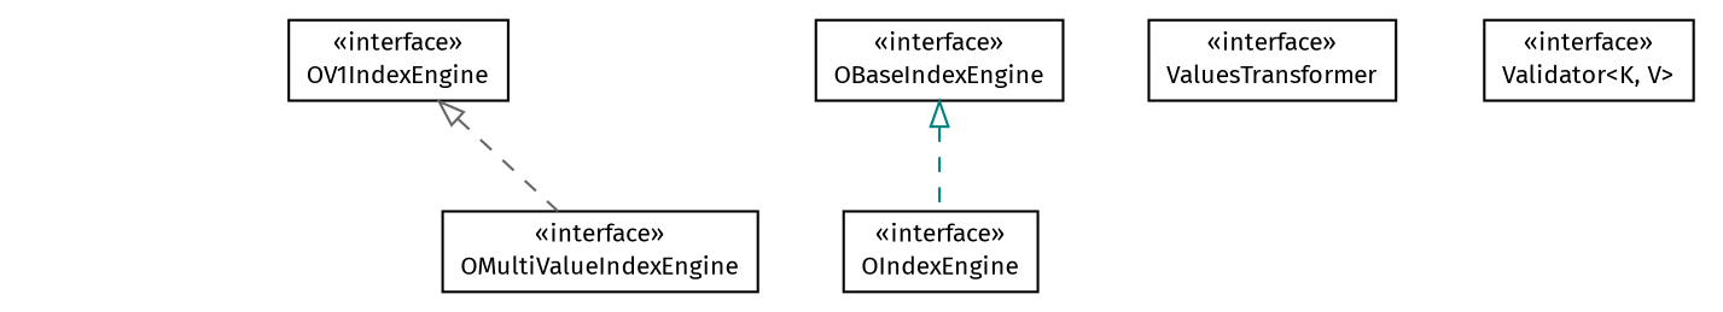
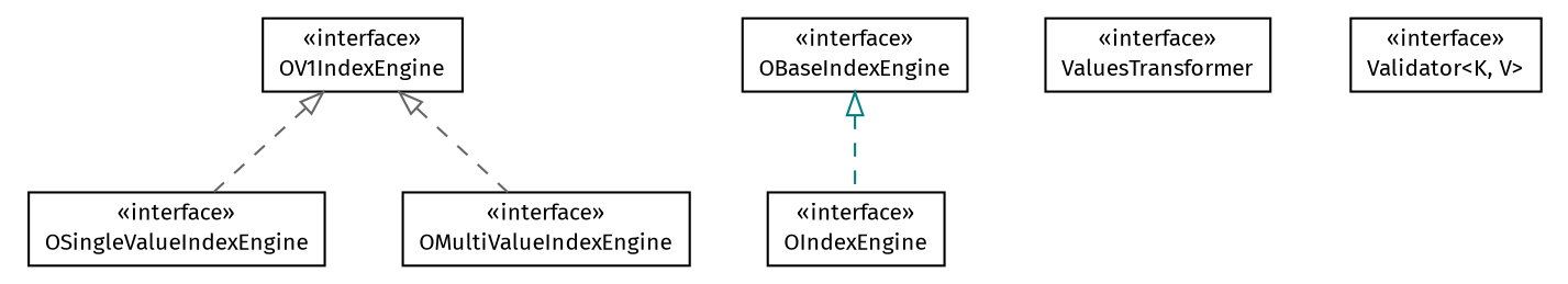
  digraph {
    fontname="Fira Sans"
    nodesep=0.25
    ranksep=0.5
    node [fontcolor=black fontname="Fira Sans" fontsize=10.0 shape=plaintext]
    edge [arrowtail=empty color=gray40 dir=back fontname="Fira Sans" fontsize=10 headport=p labelfontname=Helvetica labelfontsize=10 style=dashed tailport=p]
+   n1 [label=<<table title="com.orientechnologies.orient.core.index.engine.OSingleValueIndexEngine" border="0" cellborder="1" cellspacing="0" cellpadding="2" port="p" href="./OSingleValueIndexEngine.html"> 		<tr><td><table border="0" cellspacing="0" cellpadding="1"> <tr><td align="center" balign="center"> &#171;interface&#187; </td></tr> <tr><td align="center" balign="center"> OSingleValueIndexEngine </td></tr> 		</table></td></tr> 		</table>>]
    n2 [label=<<table title="com.orientechnologies.orient.core.index.engine.OV1IndexEngine" border="0" cellborder="1" cellspacing="0" cellpadding="2" port="p" href="./OV1IndexEngine.html"> 		<tr><td><table border="0" cellspacing="0" cellpadding="1"> <tr><td align="center" balign="center"> &#171;interface&#187; </td></tr> <tr><td align="center" balign="center"> OV1IndexEngine </td></tr> 		</table></td></tr> 		</table>>]
    n3 [label=<<table title="com.orientechnologies.orient.core.index.engine.OMultiValueIndexEngine" border="0" cellborder="1" cellspacing="0" cellpadding="2" port="p" href="./OMultiValueIndexEngine.html"> 		<tr><td><table border="0" cellspacing="0" cellpadding="1"> <tr><td align="center" balign="center"> &#171;interface&#187; </td></tr> <tr><td align="center" balign="center"> OMultiValueIndexEngine </td></tr> 		</table></td></tr> 		</table>>]
    n4 [label=<<table title="com.orientechnologies.orient.core.index.engine.OBaseIndexEngine" border="0" cellborder="1" cellspacing="0" cellpadding="2" port="p" href="./OBaseIndexEngine.html"> 		<tr><td><table border="0" cellspacing="0" cellpadding="1"> <tr><td align="center" balign="center"> &#171;interface&#187; </td></tr> <tr><td align="center" balign="center"> OBaseIndexEngine </td></tr> 		</table></td></tr> 		</table>>]
    n5 [label=<<table title="com.orientechnologies.orient.core.index.engine.OIndexEngine" border="0" cellborder="1" cellspacing="0" cellpadding="2" port="p" href="./OIndexEngine.html"> 		<tr><td><table border="0" cellspacing="0" cellpadding="1"> <tr><td align="center" balign="center"> &#171;interface&#187; </td></tr> <tr><td align="center" balign="center"> OIndexEngine </td></tr> 		</table></td></tr> 		</table>>]
    n6 [label=<<table title="com.orientechnologies.orient.core.index.engine.OBaseIndexEngine.ValuesTransformer" border="0" cellborder="1" cellspacing="0" cellpadding="2" port="p" href="./OBaseIndexEngine.ValuesTransformer.html"> 		<tr><td><table border="0" cellspacing="0" cellpadding="1"> <tr><td align="center" balign="center"> &#171;interface&#187; </td></tr> <tr><td align="center" balign="center"> ValuesTransformer </td></tr> 		</table></td></tr> 		</table>>]
    n7 [label=<<table title="com.orientechnologies.orient.core.index.engine.OBaseIndexEngine.Validator" border="0" cellborder="1" cellspacing="0" cellpadding="2" port="p" href="./OBaseIndexEngine.Validator.html"> 		<tr><td><table border="0" cellspacing="0" cellpadding="1"> <tr><td align="center" balign="center"> &#171;interface&#187; </td></tr> <tr><td align="center" balign="center"> Validator&lt;K, V&gt; </td></tr> 		</table></td></tr> 		</table>>]
+   n2 -> n1
    n2 -> n3
    n4 -> n5 [color=teal]
  }
